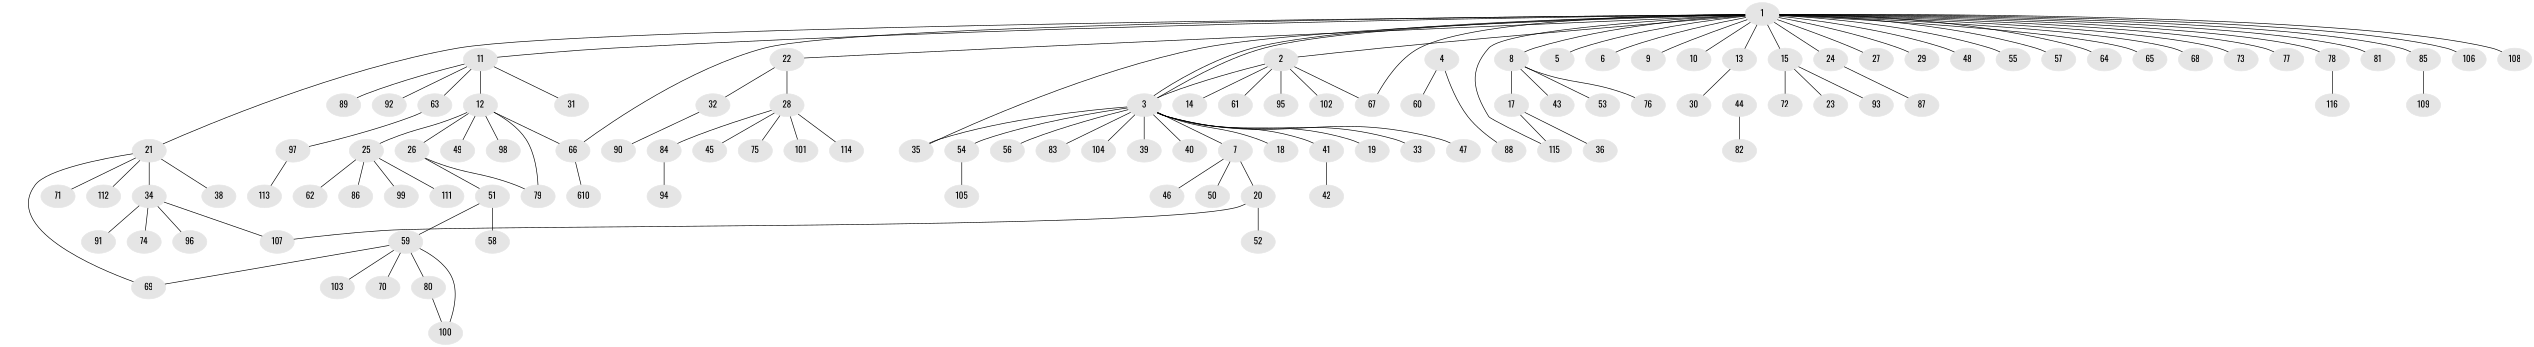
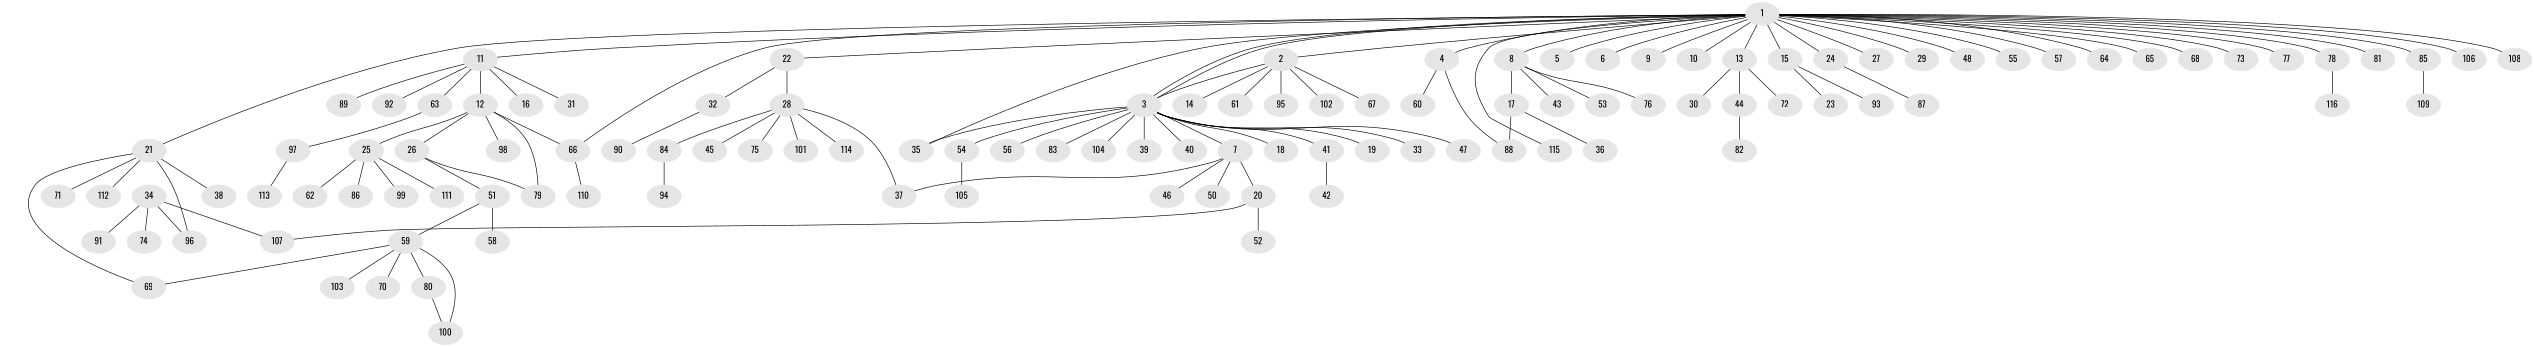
  graph {
    fontname=Oswald
    node [color=gray90 fontname=Oswald style=filled]
    edge [fontname=Oswald]
    1
    2
    3
    4
    5
    6
    8
    9
    10
    11
    13
    15
    21
    22
    24
    27
    29
    35
    48
    55
    57
    64
    65
    66
    68
    73
    77
    78
    81
    85
    106
    108
    115
    14
    61
    67
    95
    102
    7
    18
    19
    33
    39
    40
    41
    47
    54
    56
    83
    104
    60
    88
    17
    43
    53
    76
    12
+   16
    31
    63
    89
    92
    30
    44
    23
    72
    93
    34
    38
    69
    71
    112
    28
    32
    87
-   110 [label=610]
+   110
    116
    109
    20
+   37
    46
    50
    107
    74
    91
    96
    42
    105
    52
    36
    25
    26
-   49
    79
    98
    97
    62
    86
    99
    111
    51
    82
    45
    75
    84
    101
    114
    90
    58
    59
    94
    70
    80
    100
    103
    113
    1 -- 2
    1 -- 3
    1 -- 3
-   1 -- 67
+   1 -- 4
    1 -- 5
    1 -- 6
    1 -- 8
    1 -- 9
    1 -- 10
    1 -- 11
    1 -- 13
    1 -- 15
    1 -- 21
    1 -- 22
    1 -- 24
    1 -- 27
    1 -- 29
    1 -- 35
    1 -- 48
    1 -- 55
    1 -- 57
    1 -- 64
    1 -- 65
    1 -- 66
    1 -- 68
    1 -- 73
    1 -- 77
    1 -- 78
    1 -- 81
    1 -- 85
    1 -- 106
    1 -- 108
    1 -- 115
    2 -- 3
    2 -- 14
    2 -- 61
    2 -- 67
    2 -- 95
    2 -- 102
    3 -- 35
    3 -- 7
    3 -- 18
    3 -- 19
    3 -- 33
    3 -- 39
    3 -- 40
    3 -- 41
    3 -- 47
    3 -- 54
    3 -- 56
    3 -- 83
    3 -- 104
    4 -- 60
    4 -- 88
    8 -- 17
    8 -- 43
    8 -- 53
    8 -- 76
    11 -- 12
+   11 -- 16
    11 -- 31
    11 -- 63
    11 -- 89
    11 -- 92
    13 -- 30
+   13 -- 44
    15 -- 23
-   15 -- 72
+   13 -- 72
    15 -- 93
-   21 -- 34
+   21 -- 96
    21 -- 38
    21 -- 69
    21 -- 71
    21 -- 112
    22 -- 28
    22 -- 32
    24 -- 87
    66 -- 110
    78 -- 116
    85 -- 109
    7 -- 20
+   7 -- 37
    7 -- 46
    7 -- 50
    41 -- 42
    54 -- 105
-   17 -- 115
+   17 -- 88
    17 -- 36
    12 -- 66
    12 -- 25
    12 -- 26
-   12 -- 49
    12 -- 79
    12 -- 98
    63 -- 97
    44 -- 82
    34 -- 107
    34 -- 74
    34 -- 91
    34 -- 96
+   28 -- 37
    28 -- 45
    28 -- 75
    28 -- 84
    28 -- 101
    28 -- 114
    32 -- 90
    20 -- 107
    20 -- 52
    25 -- 62
    25 -- 86
    25 -- 99
    25 -- 111
    26 -- 79
    26 -- 51
    97 -- 113
    51 -- 58
    51 -- 59
    84 -- 94
    59 -- 69
    59 -- 70
    59 -- 80
    59 -- 100
    59 -- 103
    80 -- 100
  }
